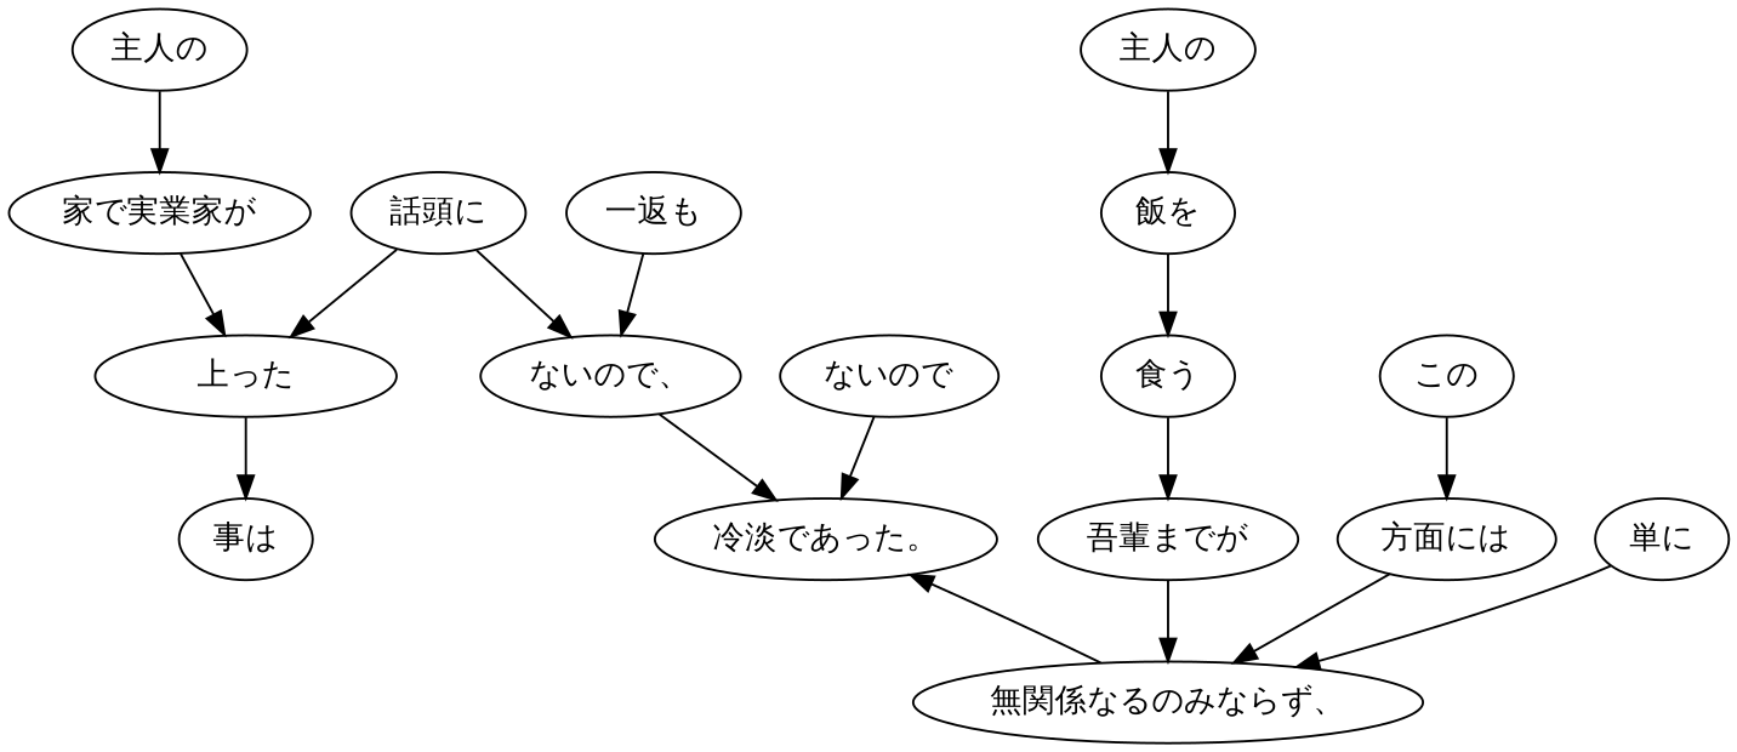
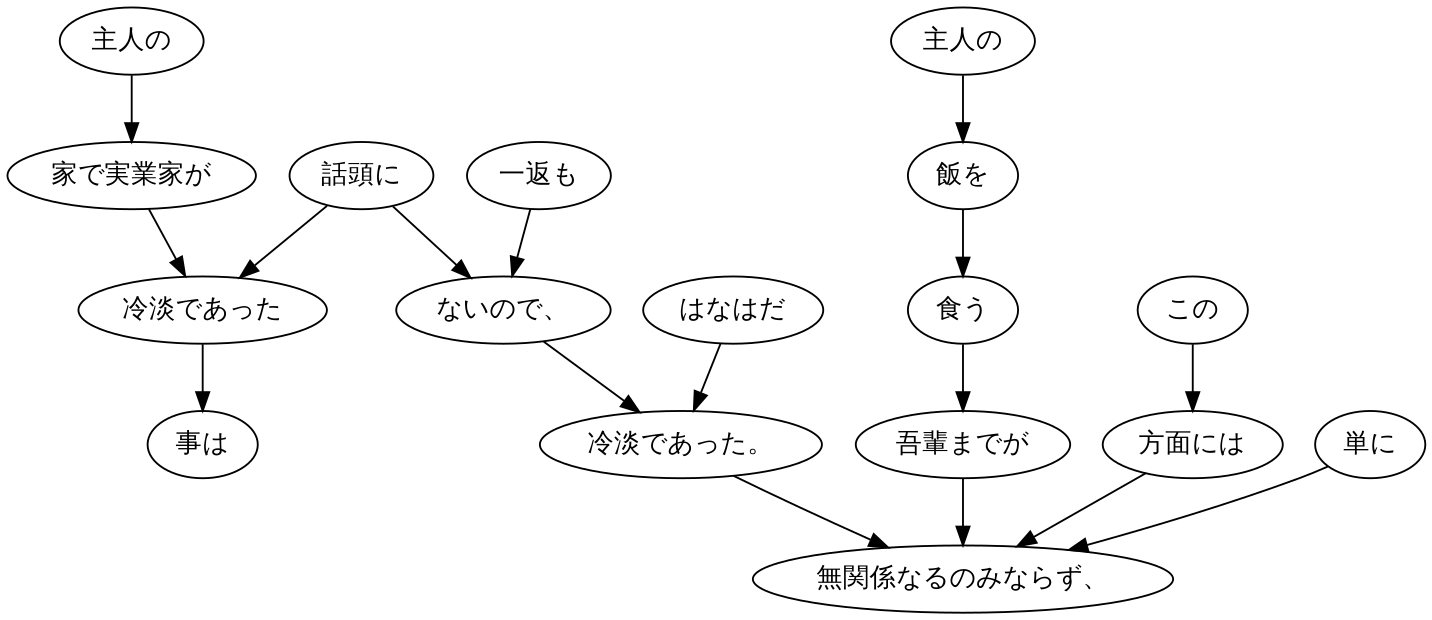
  digraph {
    n1 [label="主人の"]
    n2 [label="家で実業家が"]
-   n3 [label="上った"]
+   n3 [label="冷淡であった"]
    n4 [label="事は"]
    n5 [label="話頭に"]
    n6 [label="ないので、"]
    n7 [label="冷淡であった。"]
    n8 [label="一返も"]
    n9 [label="主人の"]
    n10 [label="飯を"]
    n11 [label="食う"]
    n12 [label="吾輩までが"]
    n13 [label="無関係なるのみならず、"]
    n14 [label="この"]
    n15 [label="方面には"]
    n16 [label="単に"]
-   n17 [label="ないので"]
+   n17 [label="はなはだ"]
    n1 -> n2
    n2 -> n3
    n3 -> n4
    n5 -> n3
    n5 -> n6
    n6 -> n7
    n8 -> n6
    n9 -> n10
    n10 -> n11
    n11 -> n12
    n12 -> n13
-   n13 -> n7
+   n7 -> n13
    n14 -> n15
    n15 -> n13
    n16 -> n13
    n17 -> n7
  }
